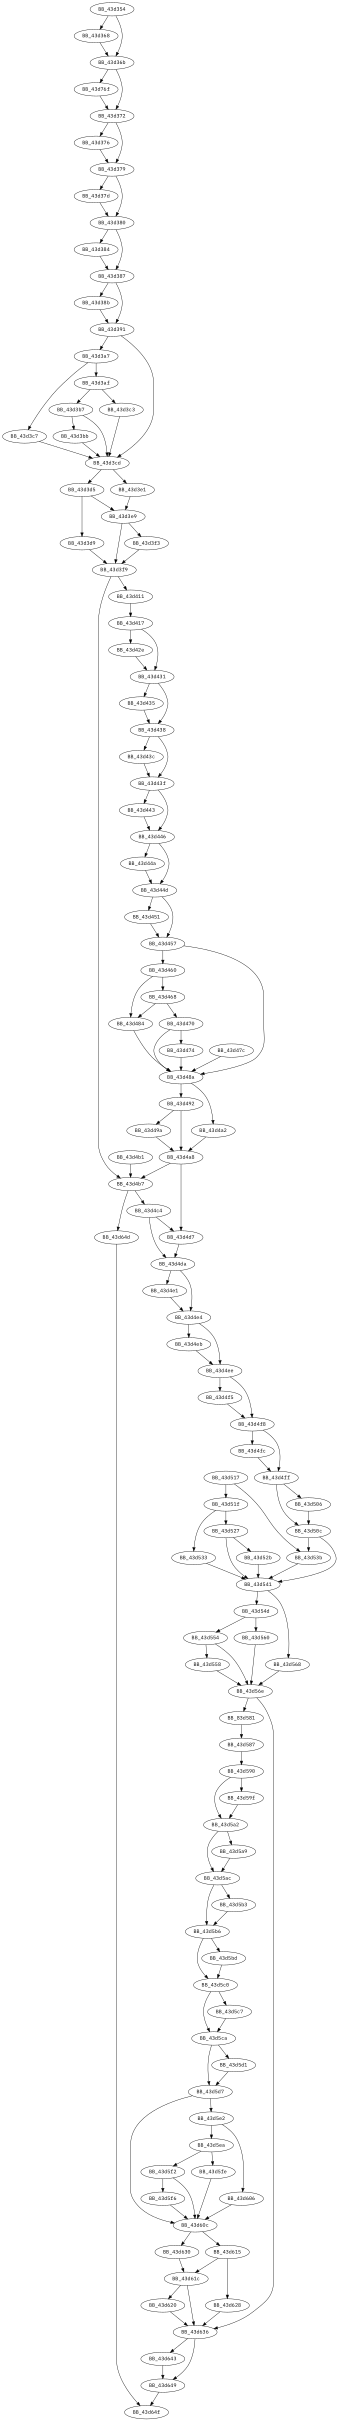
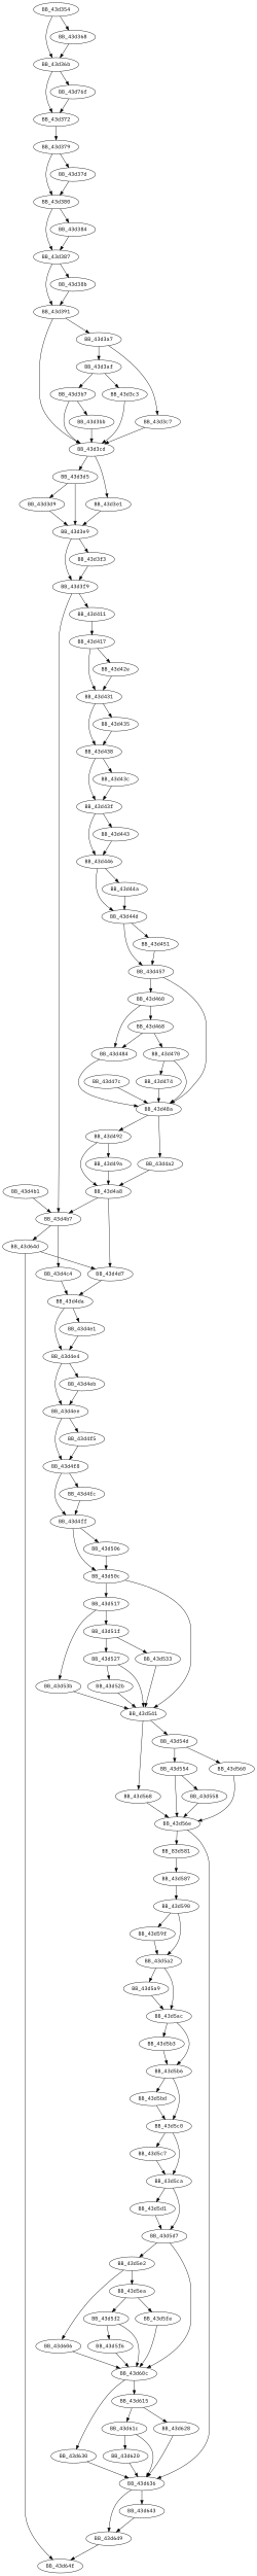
  digraph {
    fontname="IBM Plex Mono"
    node [fontname="IBM Plex Mono"]
    edge [fontname="IBM Plex Mono"]
    BB_43d354
    BB_43d368
    BB_43d36b
    n4 [label=BB_43d76f]
    BB_43d372
-   BB_43d376
    BB_43d379
    BB_43d37d
    BB_43d380
    BB_43d384
    BB_43d387
    BB_43d38b
    BB_43d391
    BB_43d3a7
    BB_43d3cd
    BB_43d3af
    BB_43d3c7
    BB_43d3d5
    BB_43d3e1
    BB_43d3b7
    BB_43d3c3
    BB_43d3d9
    n23 [label=BB_43d3e9]
    BB_43d3bb
    BB_43d3f3
    BB_43d3f9
    BB_43d411
    BB_43d4b7
    BB_43d417
    BB_43d4c4
    BB_43d64d
    BB_43d42e
    BB_43d431
    BB_43d4d7
    BB_43d4da
    BB_43d64f
    BB_43d435
    BB_43d438
    BB_43d43c
    BB_43d43f
    BB_43d443
    BB_43d446
    BB_43d44a
    BB_43d44d
    BB_43d451
    BB_43d457
    BB_43d460
    BB_43d48a
    BB_43d468
    BB_43d484
    BB_43d492
    BB_43d4a2
    BB_43d470
    BB_43d49a
    BB_43d4a8
    BB_43d474
    BB_43d47c
    BB_43d4b1
    BB_43d4e1
    BB_43d4e4
    BB_43d4eb
    BB_43d4ee
    BB_43d4f5
    BB_43d4f8
    BB_43d4fc
    BB_43d4ff
    BB_43d506
    BB_43d50c
    BB_43d517
    BB_43d541
    BB_43d51f
    BB_43d53b
    BB_43d54d
    BB_43d568
    BB_43d527
    BB_43d533
    BB_43d554
    BB_43d560
    BB_43d56e
    BB_43d52b
    BB_43d558
    n82 [label=BB_83d581]
    BB_43d636
    BB_43d587
    BB_43d643
    BB_43d649
    BB_43d590
    BB_43d59f
    BB_43d5a2
    BB_43d5a9
    BB_43d5ac
    BB_43d5b3
    BB_43d5b6
    BB_43d5bd
    BB_43d5c0
    BB_43d5c7
    BB_43d5ca
    BB_43d5d1
    BB_43d5d7
    BB_43d5e2
    BB_43d60c
    BB_43d5ea
    BB_43d606
    BB_43d615
    BB_43d630
    BB_43d5f2
    BB_43d5fe
    BB_43d61c
    BB_43d628
    BB_43d5f6
    BB_43d620
    BB_43d354 -> BB_43d368
    BB_43d354 -> BB_43d36b
    BB_43d368 -> BB_43d36b
    BB_43d36b -> n4
    BB_43d36b -> BB_43d372
    n4 -> BB_43d372
-   BB_43d372 -> BB_43d376
    BB_43d372 -> BB_43d379
-   BB_43d376 -> BB_43d379
    BB_43d379 -> BB_43d37d
    BB_43d379 -> BB_43d380
    BB_43d37d -> BB_43d380
    BB_43d380 -> BB_43d384
    BB_43d380 -> BB_43d387
    BB_43d384 -> BB_43d387
    BB_43d387 -> BB_43d38b
    BB_43d387 -> BB_43d391
    BB_43d38b -> BB_43d391
    BB_43d391 -> BB_43d3a7
    BB_43d391 -> BB_43d3cd
    BB_43d3a7 -> BB_43d3af
    BB_43d3a7 -> BB_43d3c7
    BB_43d3cd -> BB_43d3d5
    BB_43d3cd -> BB_43d3e1
    BB_43d3af -> BB_43d3b7
    BB_43d3af -> BB_43d3c3
    BB_43d3c7 -> BB_43d3cd
    BB_43d3d5 -> BB_43d3d9
    BB_43d3d5 -> n23
    BB_43d3e1 -> n23
    BB_43d3b7 -> BB_43d3cd
    BB_43d3b7 -> BB_43d3bb
    BB_43d3c3 -> BB_43d3cd
-   BB_43d3d9 -> BB_43d3f9
+   BB_43d3d9 -> n23
    n23 -> BB_43d3f3
    n23 -> BB_43d3f9
    BB_43d3bb -> BB_43d3cd
    BB_43d3f3 -> BB_43d3f9
    BB_43d3f9 -> BB_43d411
    BB_43d3f9 -> BB_43d4b7
    BB_43d411 -> BB_43d417
    BB_43d4b7 -> BB_43d4c4
    BB_43d4b7 -> BB_43d64d
    BB_43d417 -> BB_43d42e
    BB_43d417 -> BB_43d431
-   BB_43d4c4 -> BB_43d4d7
+   BB_43d64d -> BB_43d4d7
    BB_43d4c4 -> BB_43d4da
    BB_43d64d -> BB_43d64f
    BB_43d42e -> BB_43d431
    BB_43d431 -> BB_43d435
    BB_43d431 -> BB_43d438
    BB_43d4d7 -> BB_43d4da
    BB_43d4da -> BB_43d4e1
    BB_43d4da -> BB_43d4e4
    BB_43d435 -> BB_43d438
    BB_43d438 -> BB_43d43c
    BB_43d438 -> BB_43d43f
    BB_43d43c -> BB_43d43f
    BB_43d43f -> BB_43d443
    BB_43d43f -> BB_43d446
    BB_43d443 -> BB_43d446
    BB_43d446 -> BB_43d44a
    BB_43d446 -> BB_43d44d
    BB_43d44a -> BB_43d44d
    BB_43d44d -> BB_43d451
    BB_43d44d -> BB_43d457
    BB_43d451 -> BB_43d457
    BB_43d457 -> BB_43d460
    BB_43d457 -> BB_43d48a
    BB_43d460 -> BB_43d468
    BB_43d460 -> BB_43d484
    BB_43d48a -> BB_43d492
    BB_43d48a -> BB_43d4a2
    BB_43d468 -> BB_43d484
    BB_43d468 -> BB_43d470
    BB_43d484 -> BB_43d48a
    BB_43d492 -> BB_43d49a
    BB_43d492 -> BB_43d4a8
    BB_43d4a2 -> BB_43d4a8
    BB_43d470 -> BB_43d48a
    BB_43d470 -> BB_43d474
    BB_43d49a -> BB_43d4a8
    BB_43d4a8 -> BB_43d4b7
    BB_43d4a8 -> BB_43d4d7
    BB_43d474 -> BB_43d48a
    BB_43d47c -> BB_43d48a
    BB_43d4b1 -> BB_43d4b7
    BB_43d4e1 -> BB_43d4e4
    BB_43d4e4 -> BB_43d4eb
    BB_43d4e4 -> BB_43d4ee
    BB_43d4eb -> BB_43d4ee
    BB_43d4ee -> BB_43d4f5
    BB_43d4ee -> BB_43d4f8
    BB_43d4f5 -> BB_43d4f8
    BB_43d4f8 -> BB_43d4fc
    BB_43d4f8 -> BB_43d4ff
    BB_43d4fc -> BB_43d4ff
    BB_43d4ff -> BB_43d506
    BB_43d4ff -> BB_43d50c
    BB_43d506 -> BB_43d50c
-   BB_43d50c -> BB_43d53b
+   BB_43d50c -> BB_43d517
    BB_43d50c -> BB_43d541
    BB_43d517 -> BB_43d51f
    BB_43d517 -> BB_43d53b
    BB_43d541 -> BB_43d54d
    BB_43d541 -> BB_43d568
    BB_43d51f -> BB_43d527
    BB_43d51f -> BB_43d533
    BB_43d53b -> BB_43d541
    BB_43d54d -> BB_43d554
    BB_43d54d -> BB_43d560
    BB_43d568 -> BB_43d56e
    BB_43d527 -> BB_43d541
    BB_43d527 -> BB_43d52b
    BB_43d533 -> BB_43d541
    BB_43d554 -> BB_43d56e
    BB_43d554 -> BB_43d558
    BB_43d560 -> BB_43d56e
    BB_43d56e -> n82
    BB_43d56e -> BB_43d636
    BB_43d52b -> BB_43d541
    BB_43d558 -> BB_43d56e
    n82 -> BB_43d587
    BB_43d636 -> BB_43d643
    BB_43d636 -> BB_43d649
    BB_43d587 -> BB_43d590
    BB_43d643 -> BB_43d649
    BB_43d649 -> BB_43d64f
    BB_43d590 -> BB_43d59f
    BB_43d590 -> BB_43d5a2
    BB_43d59f -> BB_43d5a2
    BB_43d5a2 -> BB_43d5a9
    BB_43d5a2 -> BB_43d5ac
    BB_43d5a9 -> BB_43d5ac
    BB_43d5ac -> BB_43d5b3
    BB_43d5ac -> BB_43d5b6
    BB_43d5b3 -> BB_43d5b6
    BB_43d5b6 -> BB_43d5bd
    BB_43d5b6 -> BB_43d5c0
    BB_43d5bd -> BB_43d5c0
    BB_43d5c0 -> BB_43d5c7
    BB_43d5c0 -> BB_43d5ca
    BB_43d5c7 -> BB_43d5ca
    BB_43d5ca -> BB_43d5d1
    BB_43d5ca -> BB_43d5d7
    BB_43d5d1 -> BB_43d5d7
    BB_43d5d7 -> BB_43d5e2
    BB_43d5d7 -> BB_43d60c
    BB_43d5e2 -> BB_43d5ea
    BB_43d5e2 -> BB_43d606
    BB_43d60c -> BB_43d615
    BB_43d60c -> BB_43d630
    BB_43d5ea -> BB_43d5f2
    BB_43d5ea -> BB_43d5fe
    BB_43d606 -> BB_43d60c
    BB_43d615 -> BB_43d61c
    BB_43d615 -> BB_43d628
-   BB_43d630 -> BB_43d61c
+   BB_43d630 -> BB_43d636
    BB_43d5f2 -> BB_43d60c
    BB_43d5f2 -> BB_43d5f6
    BB_43d5fe -> BB_43d60c
    BB_43d61c -> BB_43d636
    BB_43d61c -> BB_43d620
    BB_43d628 -> BB_43d636
    BB_43d5f6 -> BB_43d60c
    BB_43d620 -> BB_43d636
  }
